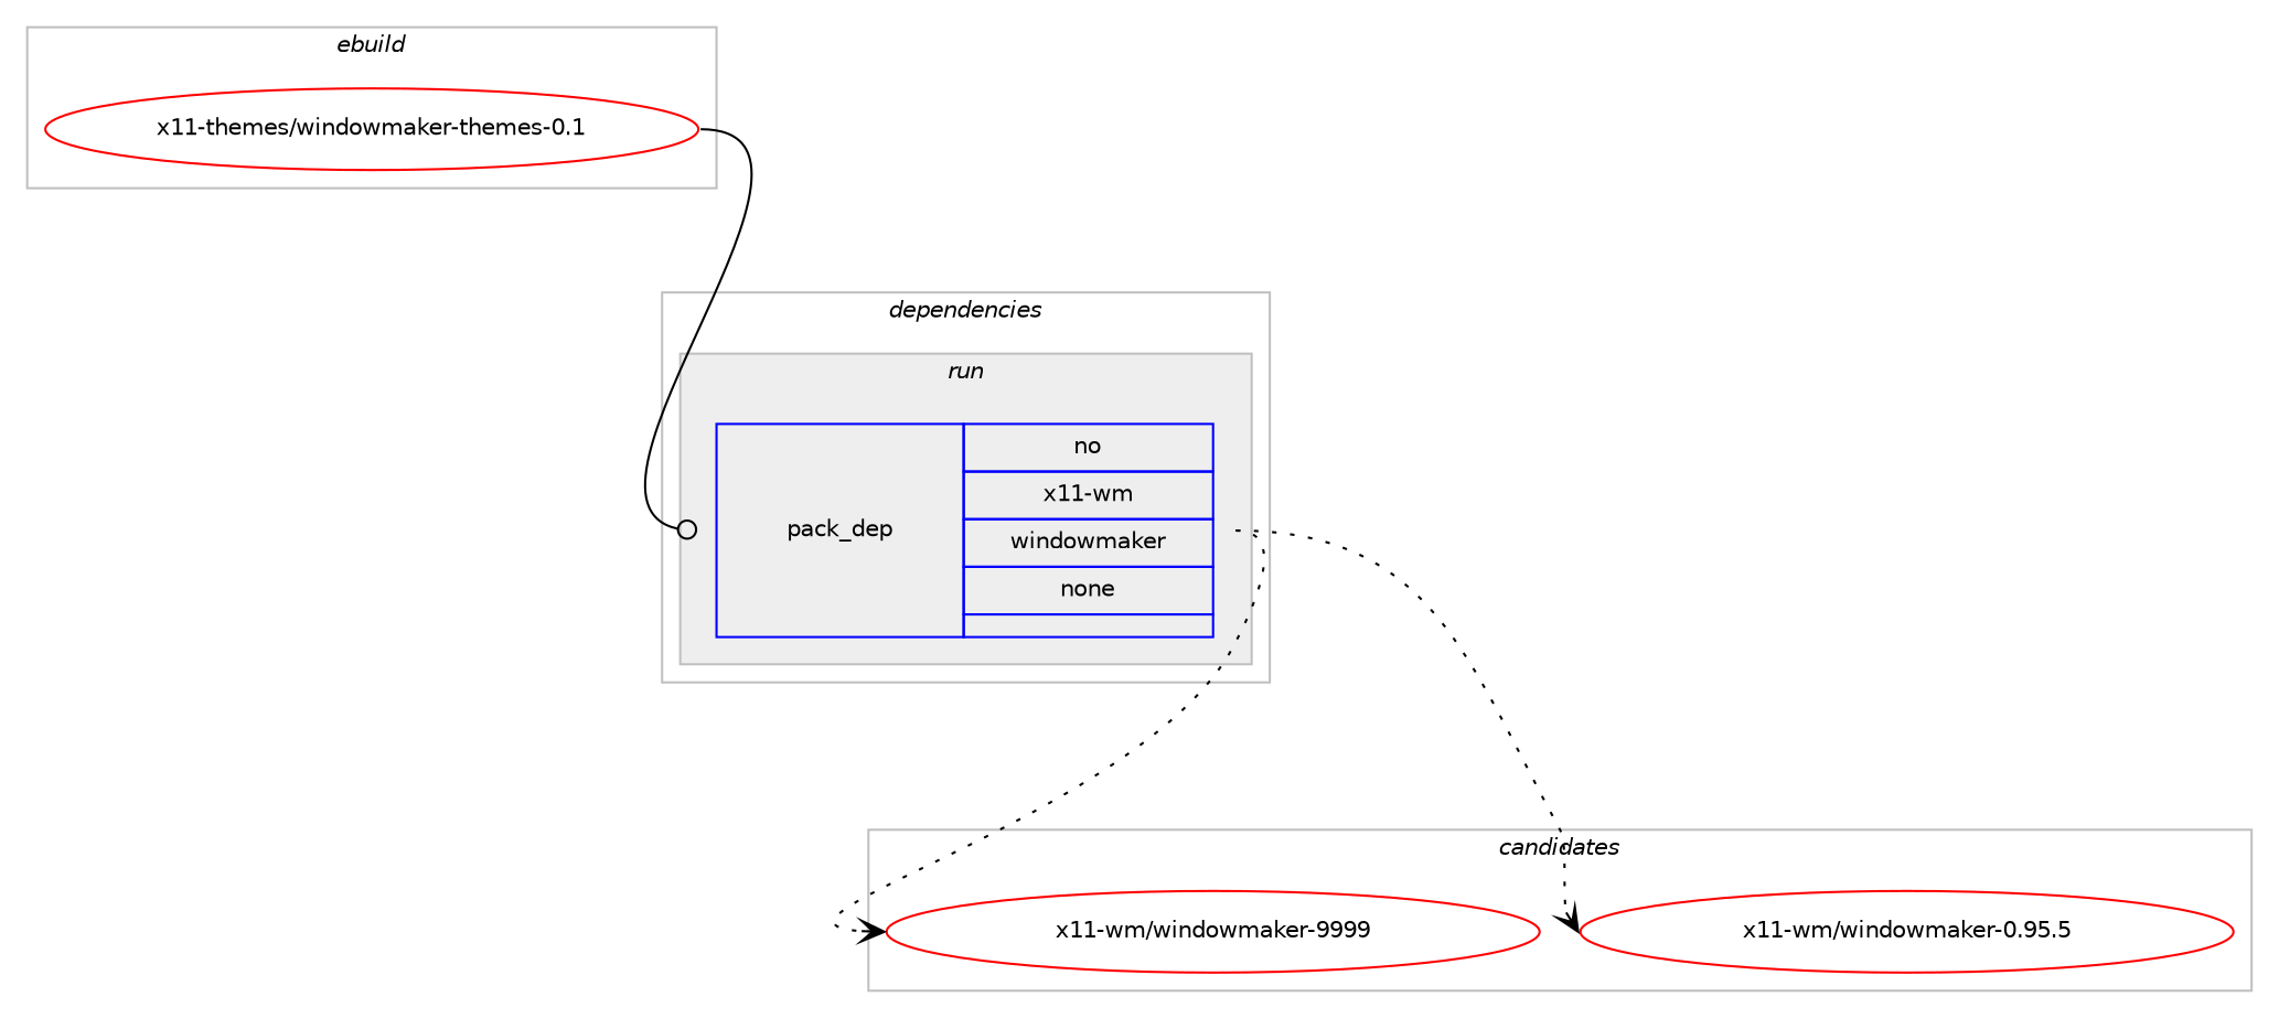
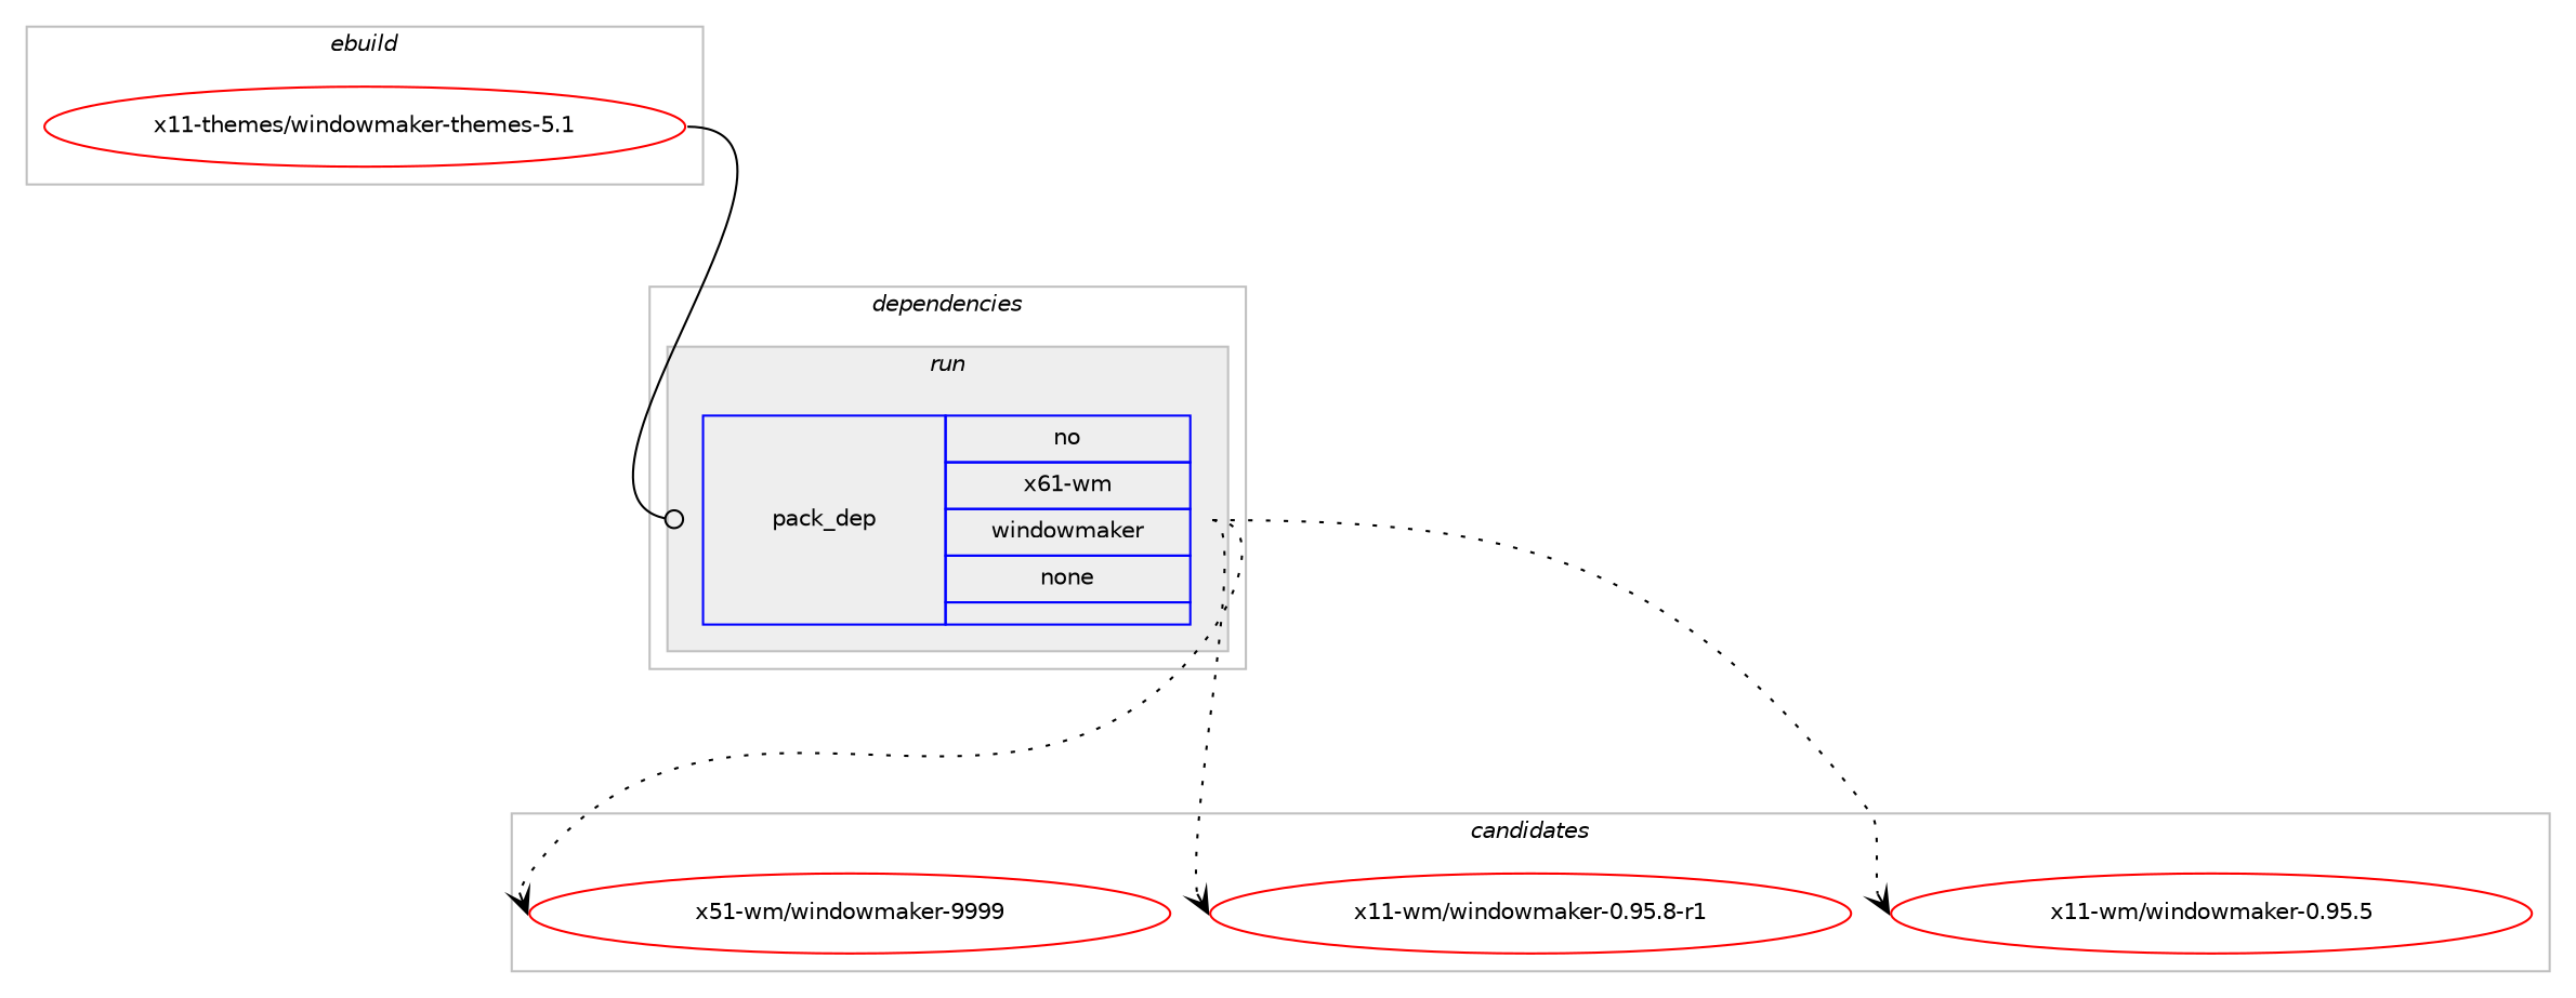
  digraph {
    compound=true
    concentrate=true
    fontname=Helvetica
    fontsize=10
    newrank=true
    rankdir=TB
    ranksep=1.5
    node [color=red fontname=Helvetica fontsize=10]
    edge [arrowhead=vee headport=w style=dotted tailport=e weight=100]
-   n1 [label="x11-themes/windowmaker-themes-0.1" width=4]
-   n2 [color=blue label=<<TABLE BORDER="0" CELLBORDER="1" CELLSPACING="0" CELLPADDING="4" WIDTH="220"><TR><TD ROWSPAN="6" CELLPADDING="30">pack_dep</TD></TR><TR><TD WIDTH="110">no</TD></TR><TR><TD>x11-wm</TD></TR><TR><TD>windowmaker</TD></TR><TR><TD>none</TD></TR><TR><TD></TD></TR></TABLE>> shape=none]
+   n1 [label="x11-themes/windowmaker-themes-5.1" width=4]
+   n2 [color=blue label=<<TABLE BORDER="0" CELLBORDER="1" CELLSPACING="0" CELLPADDING="4" WIDTH="220"><TR><TD ROWSPAN="6" CELLPADDING="30">pack_dep</TD></TR><TR><TD WIDTH="110">no</TD></TR><TR><TD>x61-wm</TD></TR><TR><TD>windowmaker</TD></TR><TR><TD>none</TD></TR><TR><TD></TD></TR></TABLE>> shape=none]
    n3 [label="x11-wm/windowmaker-0.95.5" width=4]
-   n5 [label="x11-wm/windowmaker-9999" width=4]
+   n4 [label="x11-wm/windowmaker-0.95.8-r1" width=4]
+   n5 [label="x51-wm/windowmaker-9999" width=4]
    subgraph cluster_1 {
      color=gray
      label=<<i>ebuild</i>>
      rank=same
      n1
    }
    subgraph cluster_2 {
      color=gray
      label=<<i>dependencies</i>>
      subgraph cluster_3 {
        color=gray
        fillcolor="#eeeeee"
        label=<<i>compile</i>>
        style=filled
      }
      subgraph cluster_4 {
        color=gray
        fillcolor="#eeeeee"
        label=<<i>compile and run</i>>
        style=filled
      }
      subgraph cluster_5 {
        color=gray
        fillcolor="#eeeeee"
        label=<<i>run</i>>
        style=filled
        subgraph sub_6 {
          color=gray
          fillcolor="#eeeeee"
          label=<<i>run</i>>
          style=filled
          n2
        }
      }
    }
    subgraph cluster_7 {
      color=gray
      label=<<i>candidates</i>>
      rank=same
      subgraph sub_8 {
        color=black
        label=<<i>candidates</i>>
        nodesep=1
        rank=same
        n3
+       n4
        n5
      }
    }
    n1 -> n2 [arrowhead=odot style=solid weight=20]
    n2 -> n3
+   n2 -> n4
    n2 -> n5
  }
